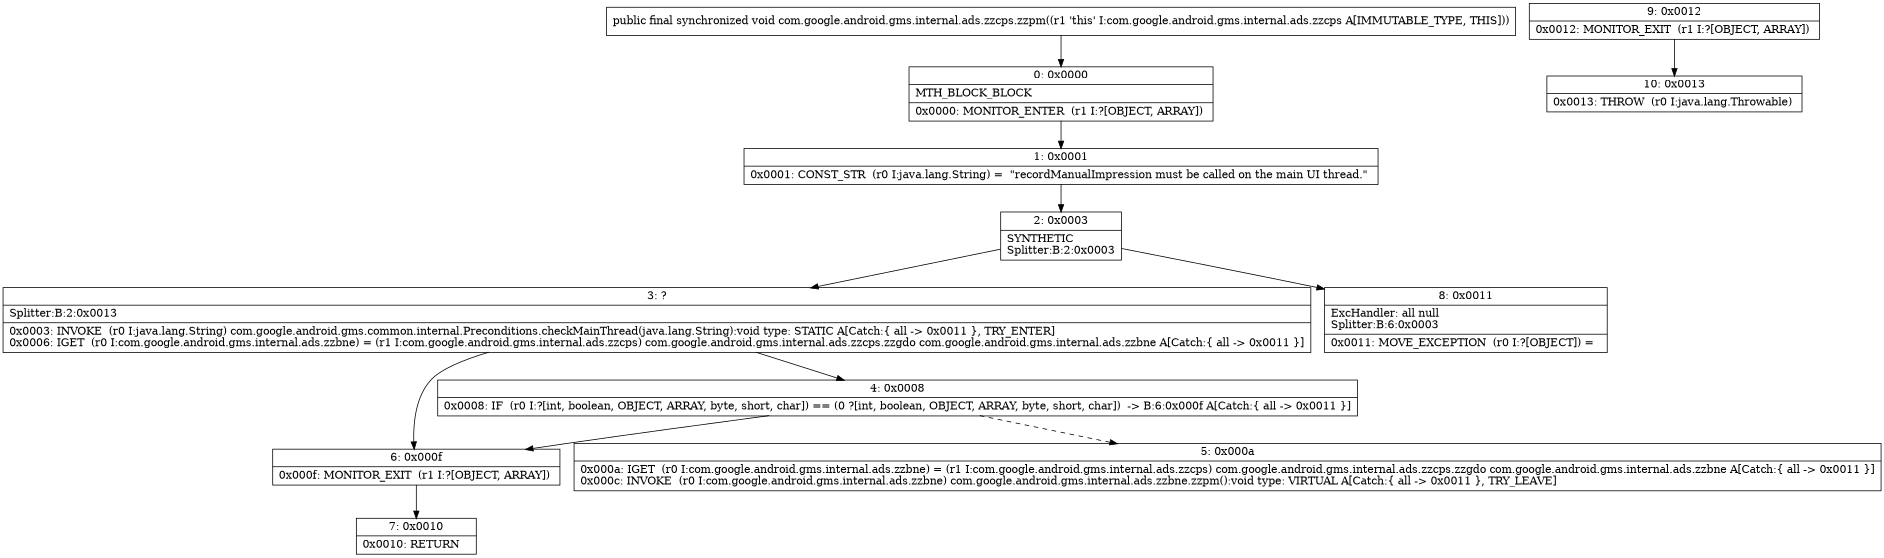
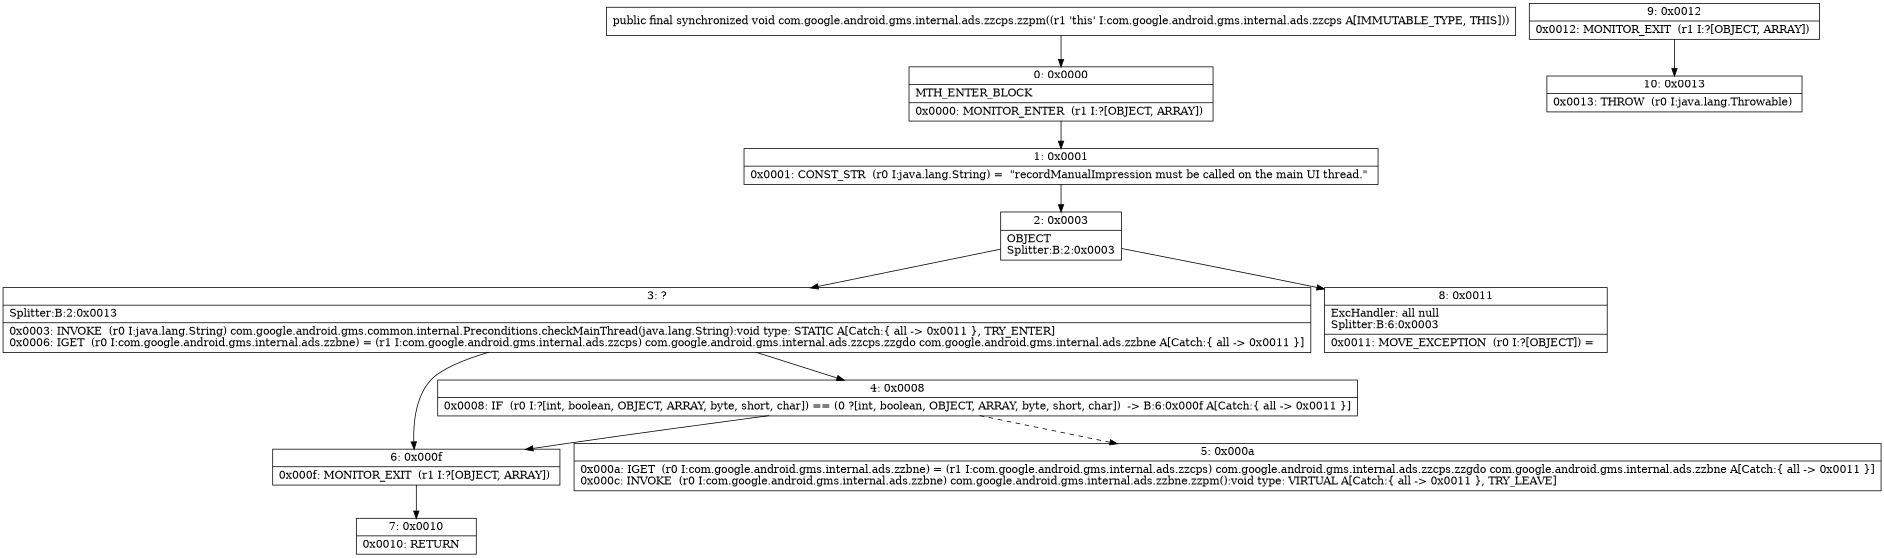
  digraph {
    fontname="DejaVu Serif"
    node [fontname="DejaVu Serif" shape=record]
    edge [fontname="DejaVu Serif"]
-   n1 [label="{0\:\ 0x0000|MTH_BLOCK_BLOCK\l|0x0000: MONITOR_ENTER  (r1 I:?[OBJECT, ARRAY]) \l}"]
+   n1 [label="{0\:\ 0x0000|MTH_ENTER_BLOCK\l|0x0000: MONITOR_ENTER  (r1 I:?[OBJECT, ARRAY]) \l}"]
    n2 [label="{1\:\ 0x0001|0x0001: CONST_STR  (r0 I:java.lang.String) =  \"recordManualImpression must be called on the main UI thread.\" \l}"]
-   n3 [label="{2\:\ 0x0003|SYNTHETIC\lSplitter:B:2:0x0003\l}"]
+   n3 [label="{2\:\ 0x0003|OBJECT\lSplitter:B:2:0x0003\l}"]
    n4 [label="{3\:\ ?|Splitter:B:2:0x0013\l|0x0003: INVOKE  (r0 I:java.lang.String) com.google.android.gms.common.internal.Preconditions.checkMainThread(java.lang.String):void type: STATIC A[Catch:\{ all \-\> 0x0011 \}, TRY_ENTER]\l0x0006: IGET  (r0 I:com.google.android.gms.internal.ads.zzbne) = (r1 I:com.google.android.gms.internal.ads.zzcps) com.google.android.gms.internal.ads.zzcps.zzgdo com.google.android.gms.internal.ads.zzbne A[Catch:\{ all \-\> 0x0011 \}]\l}"]
    n5 [label="{8\:\ 0x0011|ExcHandler: all null\lSplitter:B:6:0x0003\l|0x0011: MOVE_EXCEPTION  (r0 I:?[OBJECT]) =  \l}"]
    n6 [label="{4\:\ 0x0008|0x0008: IF  (r0 I:?[int, boolean, OBJECT, ARRAY, byte, short, char]) == (0 ?[int, boolean, OBJECT, ARRAY, byte, short, char])  \-\> B:6:0x000f A[Catch:\{ all \-\> 0x0011 \}]\l}"]
    n7 [label="{6\:\ 0x000f|0x000f: MONITOR_EXIT  (r1 I:?[OBJECT, ARRAY]) \l}"]
    n8 [label="{5\:\ 0x000a|0x000a: IGET  (r0 I:com.google.android.gms.internal.ads.zzbne) = (r1 I:com.google.android.gms.internal.ads.zzcps) com.google.android.gms.internal.ads.zzcps.zzgdo com.google.android.gms.internal.ads.zzbne A[Catch:\{ all \-\> 0x0011 \}]\l0x000c: INVOKE  (r0 I:com.google.android.gms.internal.ads.zzbne) com.google.android.gms.internal.ads.zzbne.zzpm():void type: VIRTUAL A[Catch:\{ all \-\> 0x0011 \}, TRY_LEAVE]\l}"]
    n9 [label="{7\:\ 0x0010|0x0010: RETURN   \l}"]
    n10 [label="{9\:\ 0x0012|0x0012: MONITOR_EXIT  (r1 I:?[OBJECT, ARRAY]) \l}"]
    n11 [label="{10\:\ 0x0013|0x0013: THROW  (r0 I:java.lang.Throwable) \l}"]
    n12 [label="{public final synchronized void com.google.android.gms.internal.ads.zzcps.zzpm((r1 'this' I:com.google.android.gms.internal.ads.zzcps A[IMMUTABLE_TYPE, THIS])) }"]
    n1 -> n2
    n2 -> n3
    n3 -> n4
    n3 -> n5
    n4 -> n6
    n4 -> n7
    n6 -> n7
    n6 -> n8 [style=dashed]
    n7 -> n9
    n10 -> n11
    n12 -> n1
  }
